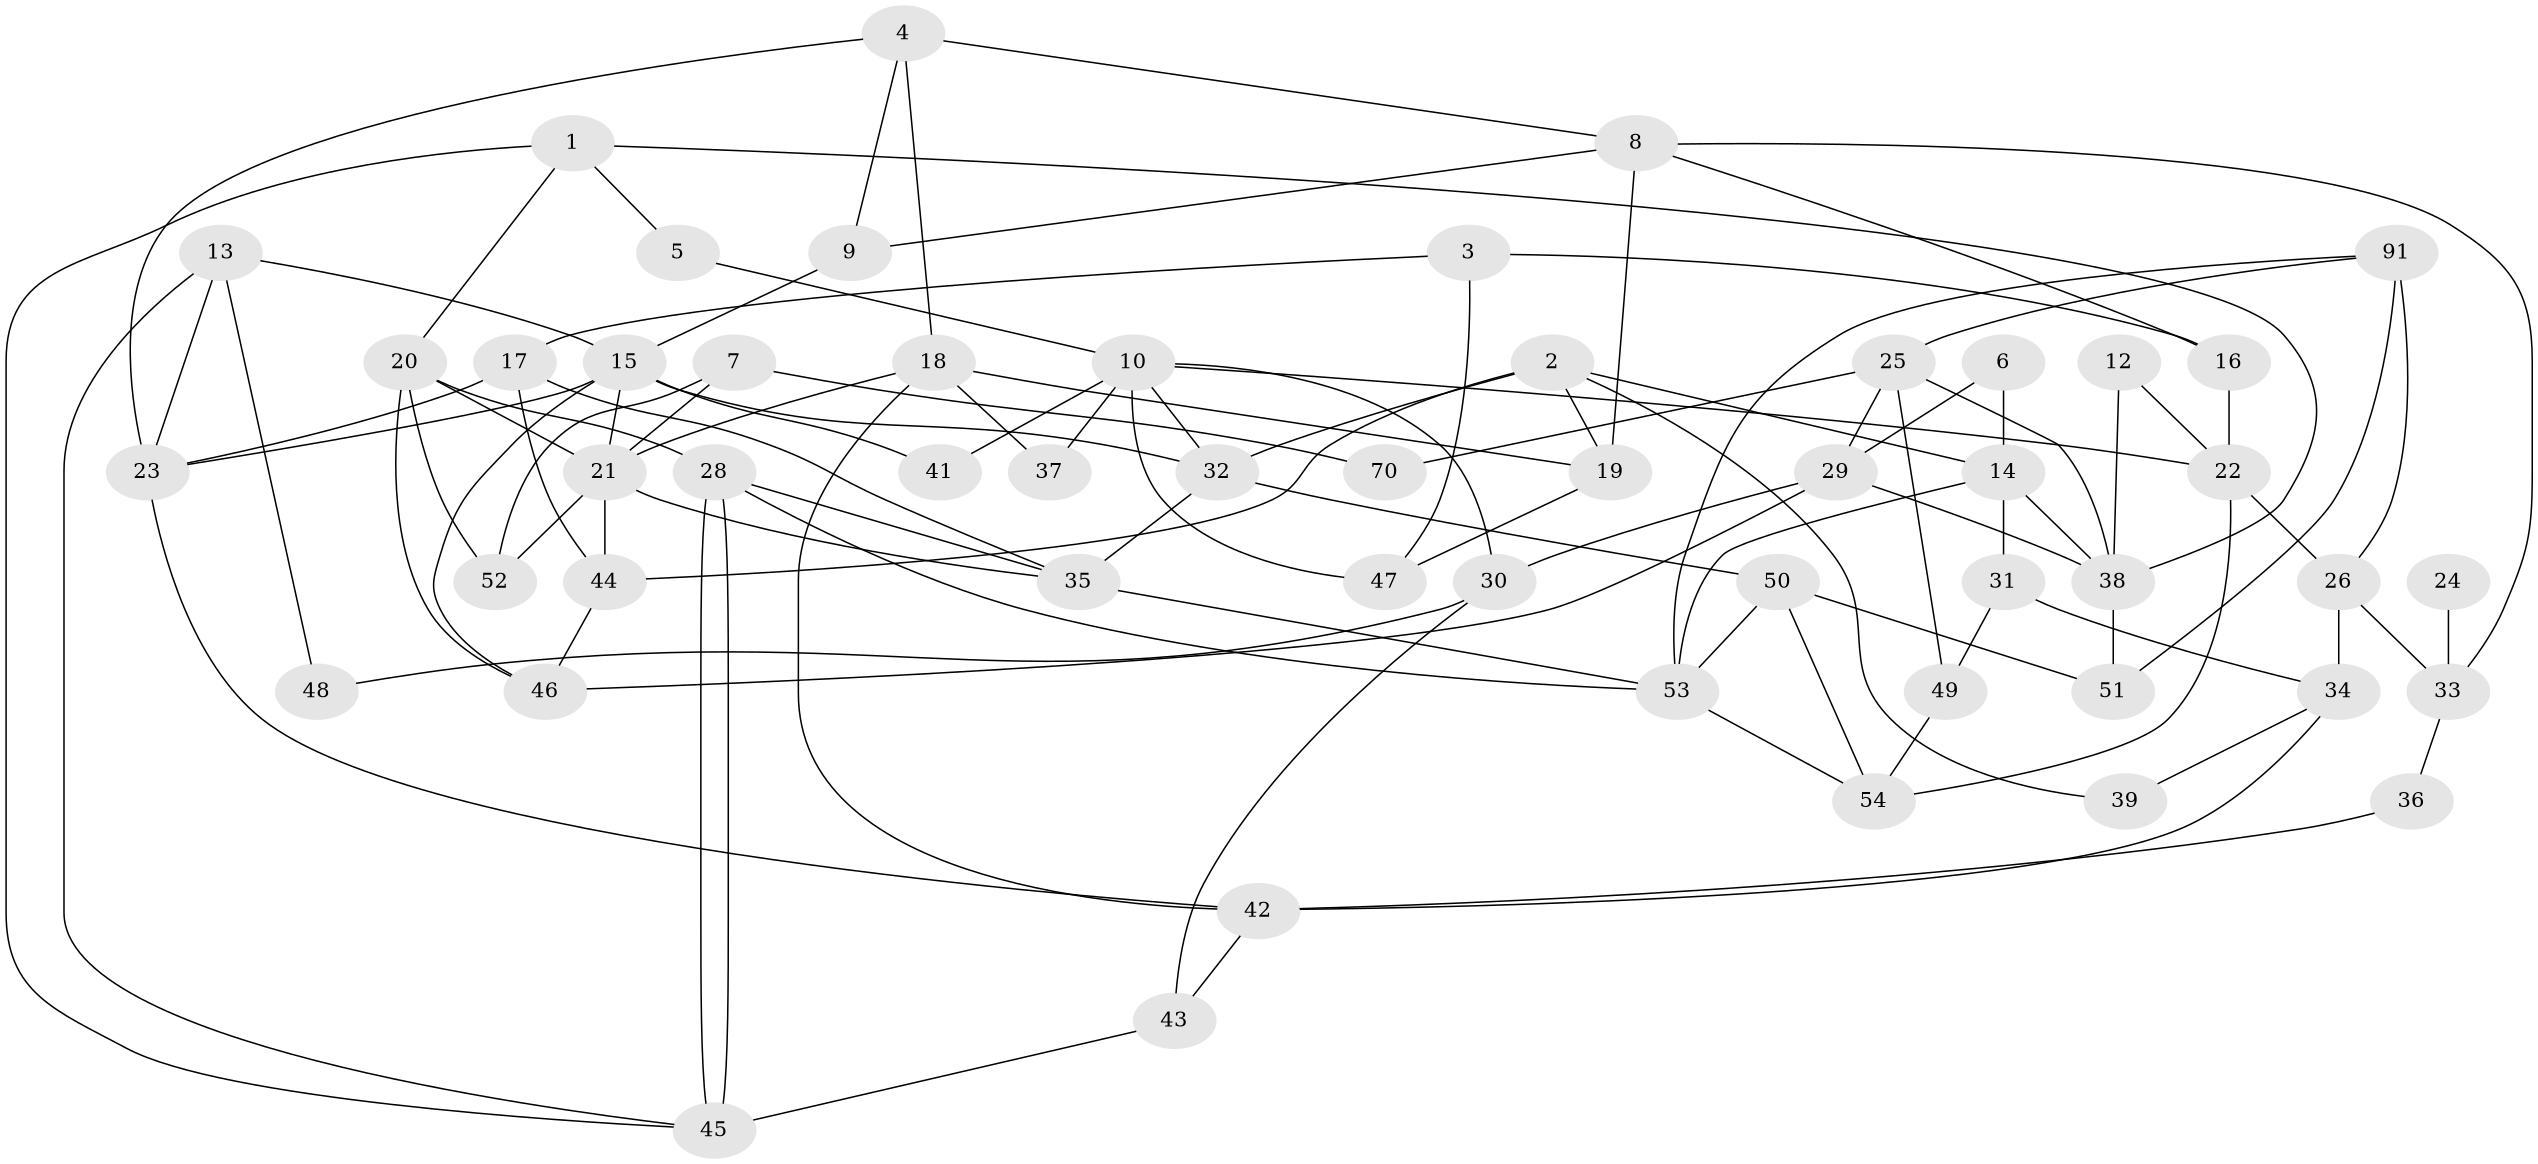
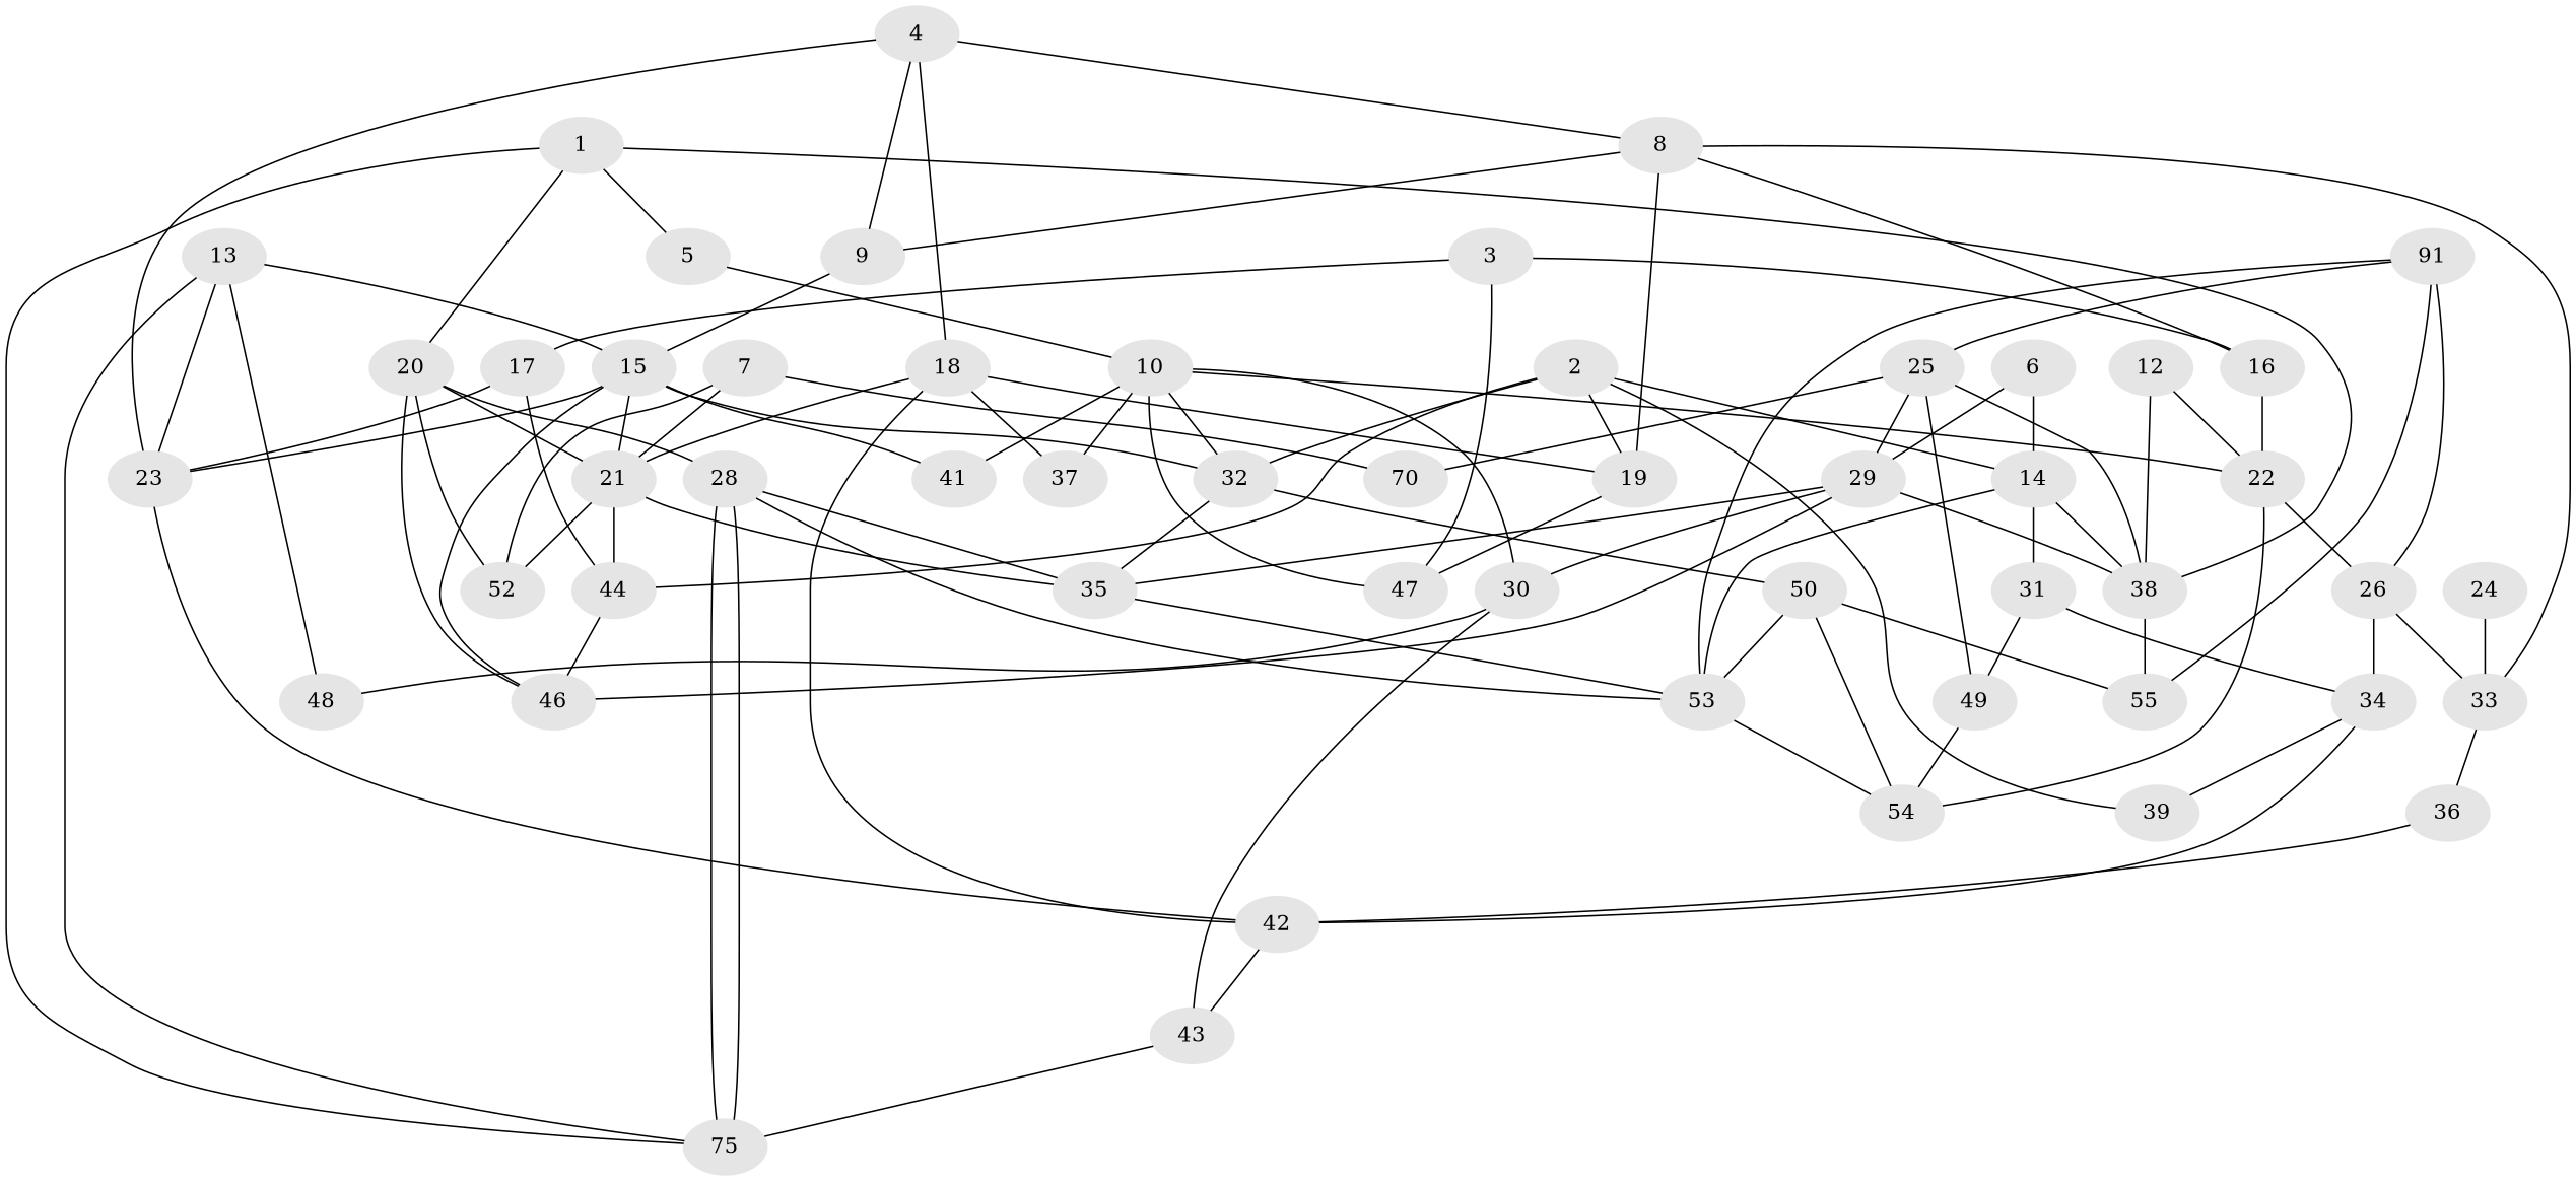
  graph {
    node [color=gray90 style=filled]
    1
    5
    20
    38
-   45
+   45 [label=75]
    10
    21
    52
    46
    28
-   51
+   51 [label=55]
    2
    14
    19
    32
    39
    44
    53
    31
    47
    35
    50
    3
    16
    17
    22
    23
    24
    33
    4
    8
    9
    18
    15
    37
    42
    30
    41
    6
    29
    7
    n42 [label=70]
    36
    26
    54
    48
    43
    n48 [label=91]
    25
    49
    34
    12
    13
    1 -- 5
    1 -- 20
    1 -- 38
    1 -- 45
    5 -- 10
    20 -- 21
    20 -- 52
    20 -- 46
    20 -- 28
    38 -- 51
    10 -- 32
    10 -- 47
    10 -- 22
    10 -- 37
    10 -- 30
    10 -- 41
    21 -- 52
    21 -- 44
    21 -- 35
    28 -- 45
    28 -- 45
    28 -- 53
    28 -- 35
    2 -- 14
    2 -- 19
    2 -- 32
    2 -- 39
    2 -- 44
    14 -- 38
    14 -- 53
    14 -- 31
    19 -- 47
    32 -- 35
    32 -- 50
    44 -- 46
    53 -- 54
    31 -- 49
    31 -- 34
    35 -- 53
    50 -- 51
    50 -- 53
    50 -- 54
    3 -- 47
    3 -- 16
    3 -- 17
    16 -- 22
    17 -- 44
-   17 -- 35
+   29 -- 35
    17 -- 23
    22 -- 26
    22 -- 54
    23 -- 42
    24 -- 33
    33 -- 36
    4 -- 23
    4 -- 8
    4 -- 9
    4 -- 18
    8 -- 19
    8 -- 16
    8 -- 33
    8 -- 9
    9 -- 15
    18 -- 21
    18 -- 19
    18 -- 37
    18 -- 42
    15 -- 21
    15 -- 46
    15 -- 32
    15 -- 23
    15 -- 41
    42 -- 43
    30 -- 48
    30 -- 43
    6 -- 14
    6 -- 29
    29 -- 38
    29 -- 46
    29 -- 30
    7 -- 21
    7 -- 52
    7 -- n42
    36 -- 42
    26 -- 33
    26 -- 34
    43 -- 45
    n48 -- 51
    n48 -- 53
    n48 -- 26
    n48 -- 25
    25 -- 38
    25 -- 29
    25 -- n42
    25 -- 49
    49 -- 54
    34 -- 39
    34 -- 42
    12 -- 38
    12 -- 22
    13 -- 45
    13 -- 23
    13 -- 15
    13 -- 48
  }
